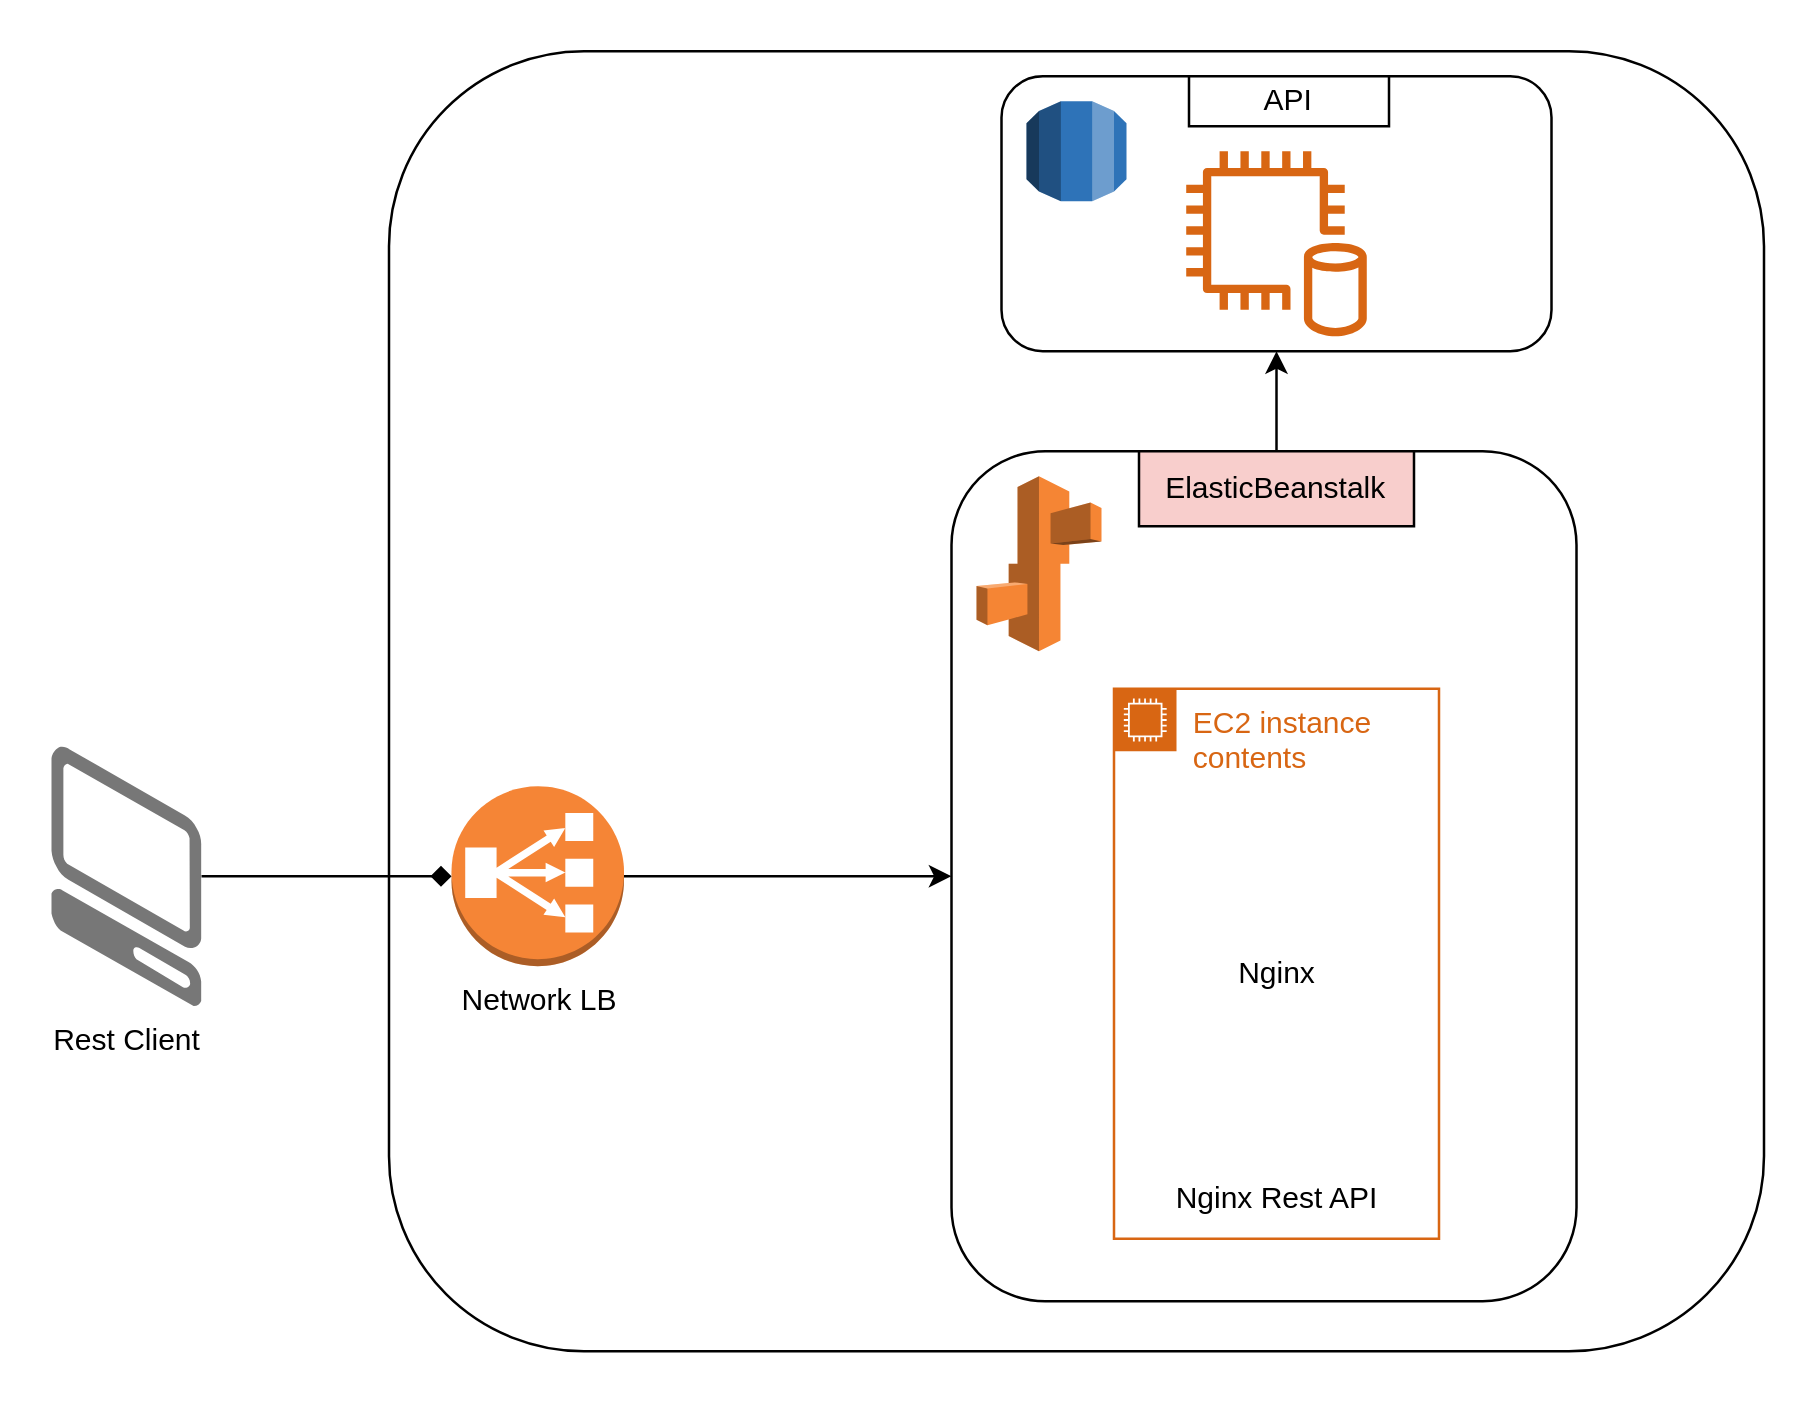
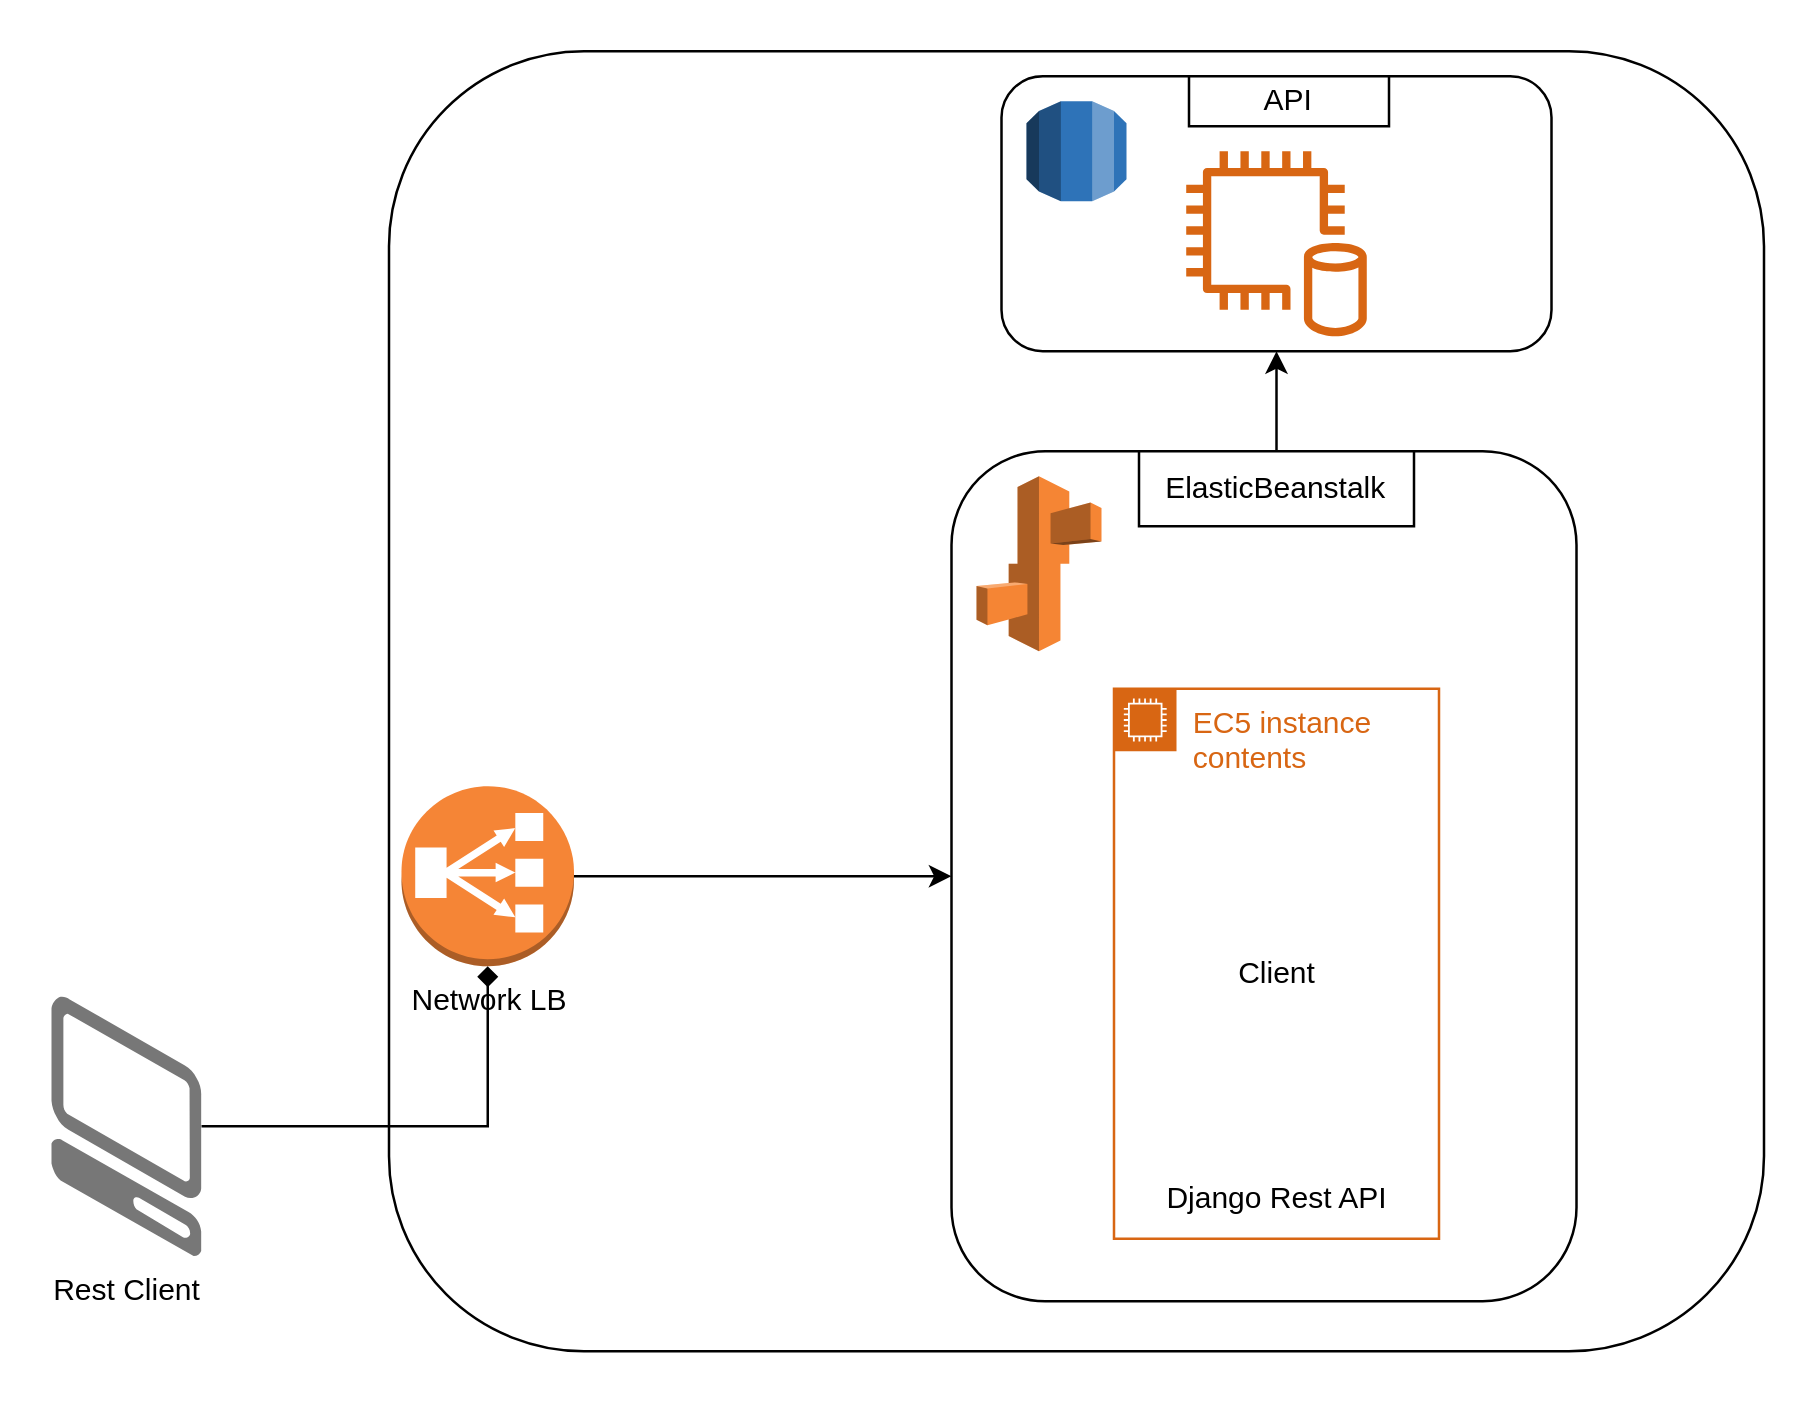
  <mxCell id="0" />
  <mxCell id="1" parent="0" />
  <mxCell id="2" value="" style="rounded=1;whiteSpace=wrap;html=1;" vertex="1" parent="1"><mxGeometry x="155" y="20" width="550" height="520" as="geometry" /></mxCell>
  <mxCell id="3" value="" style="rounded=1;whiteSpace=wrap;html=1;" vertex="1" parent="1"><mxGeometry x="380" y="180" width="250" height="340" as="geometry" /></mxCell>
  <mxCell id="4" style="edgeStyle=orthogonalEdgeStyle;rounded=0;orthogonalLoop=1;jettySize=auto;html=1;entryX=0.5;entryY=1;entryDx=0;entryDy=0;" edge="1" parent="1" source="5" target="14"><mxGeometry relative="1" as="geometry" /></mxCell>
- <mxCell id="5" value="ElasticBeanstalk" style="rounded=0;whiteSpace=wrap;html=1;fillColor=#f8cecc;" vertex="1" parent="1"><mxGeometry x="455" y="180" width="110" height="30" as="geometry" /></mxCell>
- <mxCell id="6" value="EC2 instance contents" style="points=[[0,0],[0.25,0],[0.5,0],[0.75,0],[1,0],[1,0.25],[1,0.5],[1,0.75],[1,1],[0.75,1],[0.5,1],[0.25,1],[0,1],[0,0.75],[0,0.5],[0,0.25]];outlineConnect=0;gradientColor=none;html=1;whiteSpace=wrap;fontSize=12;fontStyle=0;shape=mxgraph.aws4.group;grIcon=mxgraph.aws4.group_ec2_instance_contents;strokeColor=#D86613;fillColor=none;verticalAlign=top;align=left;spacingLeft=30;fontColor=#D86613;dashed=0;" vertex="1" parent="1"><mxGeometry x="445" y="275" width="130" height="220" as="geometry" /></mxCell>
- <mxCell id="7" value="Nginx" style="shape=image;html=1;verticalAlign=top;verticalLabelPosition=bottom;labelBackgroundColor=#ffffff;imageAspect=0;aspect=fixed;image=https://cdn4.iconfinder.com/data/icons/logos-brands-5/24/nginx-128.png" vertex="1" parent="1"><mxGeometry x="480" y="315" width="60" height="60" as="geometry" /></mxCell>
- <mxCell id="8" value="Nginx Rest API" style="shape=image;html=1;verticalAlign=top;verticalLabelPosition=bottom;labelBackgroundColor=#ffffff;imageAspect=0;aspect=fixed;image=https://cdn4.iconfinder.com/data/icons/logos-and-brands/512/267_Python_logo-128.png" vertex="1" parent="1"><mxGeometry x="480" y="405" width="60" height="60" as="geometry" /></mxCell>
+ <mxCell id="5" value="ElasticBeanstalk" style="rounded=0;whiteSpace=wrap;html=1;" vertex="1" parent="1"><mxGeometry x="455" y="180" width="110" height="30" as="geometry" /></mxCell>
+ <mxCell id="6" value="EC5 instance contents" style="points=[[0,0],[0.25,0],[0.5,0],[0.75,0],[1,0],[1,0.25],[1,0.5],[1,0.75],[1,1],[0.75,1],[0.5,1],[0.25,1],[0,1],[0,0.75],[0,0.5],[0,0.25]];outlineConnect=0;gradientColor=none;html=1;whiteSpace=wrap;fontSize=12;fontStyle=0;shape=mxgraph.aws4.group;grIcon=mxgraph.aws4.group_ec2_instance_contents;strokeColor=#D86613;fillColor=none;verticalAlign=top;align=left;spacingLeft=30;fontColor=#D86613;dashed=0;" vertex="1" parent="1"><mxGeometry x="445" y="275" width="130" height="220" as="geometry" /></mxCell>
+ <mxCell id="7" value="Client" style="shape=image;html=1;verticalAlign=top;verticalLabelPosition=bottom;labelBackgroundColor=#ffffff;imageAspect=0;aspect=fixed;image=https://cdn4.iconfinder.com/data/icons/logos-brands-5/24/nginx-128.png" vertex="1" parent="1"><mxGeometry x="480" y="315" width="60" height="60" as="geometry" /></mxCell>
+ <mxCell id="8" value="Django Rest API" style="shape=image;html=1;verticalAlign=top;verticalLabelPosition=bottom;labelBackgroundColor=#ffffff;imageAspect=0;aspect=fixed;image=https://cdn4.iconfinder.com/data/icons/logos-and-brands/512/267_Python_logo-128.png" vertex="1" parent="1"><mxGeometry x="480" y="405" width="60" height="60" as="geometry" /></mxCell>
  <mxCell id="9" style="edgeStyle=orthogonalEdgeStyle;rounded=0;orthogonalLoop=1;jettySize=auto;html=1;" edge="1" parent="1" source="10" target="3"><mxGeometry relative="1" as="geometry" /></mxCell>
- <mxCell id="10" value="Network LB" style="outlineConnect=0;dashed=0;verticalLabelPosition=bottom;verticalAlign=top;align=center;html=1;shape=mxgraph.aws3.classic_load_balancer;fillColor=#F58536;gradientColor=none;" vertex="1" parent="1"><mxGeometry x="180" y="314" width="69" height="72" as="geometry" /></mxCell>
+ <mxCell id="10" value="Network LB" style="outlineConnect=0;dashed=0;verticalLabelPosition=bottom;verticalAlign=top;align=center;html=1;shape=mxgraph.aws3.classic_load_balancer;fillColor=#F58536;gradientColor=none;" vertex="1" parent="1"><mxGeometry x="160" y="314" width="69" height="72" as="geometry" /></mxCell>
  <mxCell id="11" value="" style="outlineConnect=0;dashed=0;verticalLabelPosition=bottom;verticalAlign=top;align=center;html=1;shape=mxgraph.aws3.elastic_beanstalk;fillColor=#F58534;gradientColor=none;" vertex="1" parent="1"><mxGeometry x="390" y="190" width="50" height="70" as="geometry" /></mxCell>
  <mxCell id="12" style="edgeStyle=orthogonalEdgeStyle;rounded=0;orthogonalLoop=1;jettySize=auto;html=1;endArrow=diamond;" edge="1" parent="1" source="13" target="10"><mxGeometry relative="1" as="geometry" /></mxCell>
- <mxCell id="13" value="Rest Client" style="verticalLabelPosition=bottom;html=1;verticalAlign=top;strokeWidth=1;align=center;outlineConnect=0;dashed=0;outlineConnect=0;shape=mxgraph.aws3d.client;aspect=fixed;strokeColor=none;fillColor=#777777;" vertex="1" parent="1"><mxGeometry x="20" y="298" width="60" height="104" as="geometry" /></mxCell>
+ <mxCell id="13" value="Rest Client" style="verticalLabelPosition=bottom;html=1;verticalAlign=top;strokeWidth=1;align=center;outlineConnect=0;dashed=0;outlineConnect=0;shape=mxgraph.aws3d.client;aspect=fixed;strokeColor=none;fillColor=#777777;" vertex="1" parent="1"><mxGeometry x="20" y="398" width="60" height="104" as="geometry" /></mxCell>
  <mxCell id="14" value="" style="rounded=1;whiteSpace=wrap;html=1;" vertex="1" parent="1"><mxGeometry x="400" y="30" width="220" height="110" as="geometry" /></mxCell>
  <mxCell id="15" value="API" style="rounded=0;whiteSpace=wrap;html=1;" vertex="1" parent="1"><mxGeometry x="475" y="30" width="80" height="20" as="geometry" /></mxCell>
  <mxCell id="16" value="" style="outlineConnect=0;dashed=0;verticalLabelPosition=bottom;verticalAlign=top;align=center;html=1;shape=mxgraph.aws3.rds;fillColor=#2E73B8;gradientColor=none;" vertex="1" parent="1"><mxGeometry x="410" y="40" width="40" height="40" as="geometry" /></mxCell>
  <mxCell id="17" value="" style="outlineConnect=0;fontColor=#232F3E;gradientColor=none;fillColor=#D86613;strokeColor=none;dashed=0;verticalLabelPosition=bottom;verticalAlign=top;align=center;html=1;fontSize=12;fontStyle=0;aspect=fixed;pointerEvents=1;shape=mxgraph.aws4.db_on_instance2;" vertex="1" parent="1"><mxGeometry x="473" y="60" width="74" height="74" as="geometry" /></mxCell>
  <mxCell id="18" value="" style="shape=image;html=1;verticalAlign=top;verticalLabelPosition=bottom;labelBackgroundColor=#ffffff;imageAspect=0;aspect=fixed;image=https://cdn4.iconfinder.com/data/icons/logos-brands-5/24/postgresql-128.png" vertex="1" parent="1"><mxGeometry x="490" y="82" width="30" height="30" as="geometry" /></mxCell>
